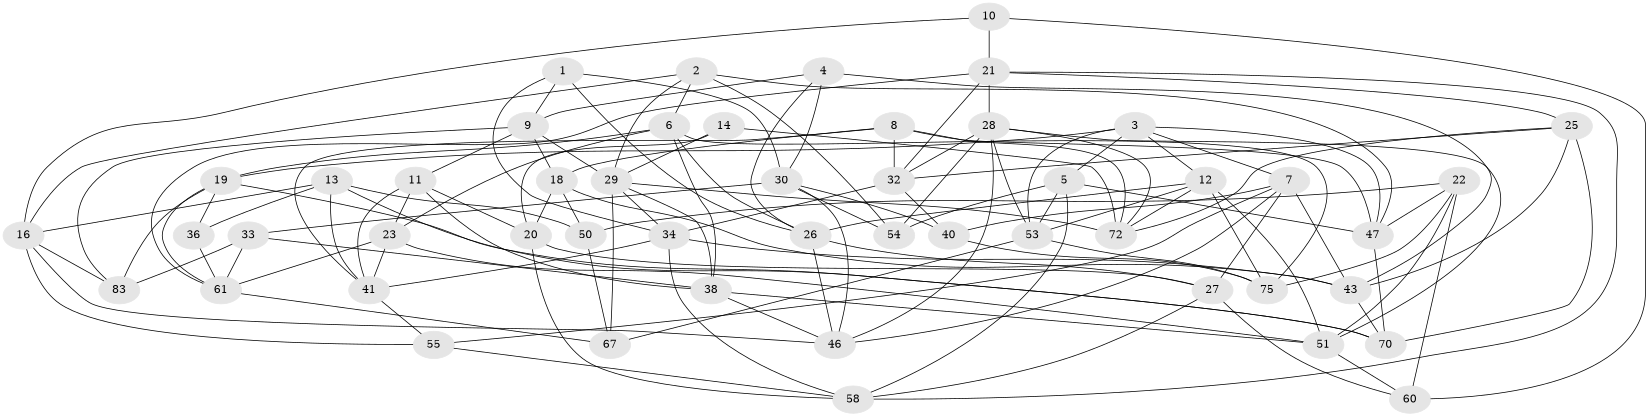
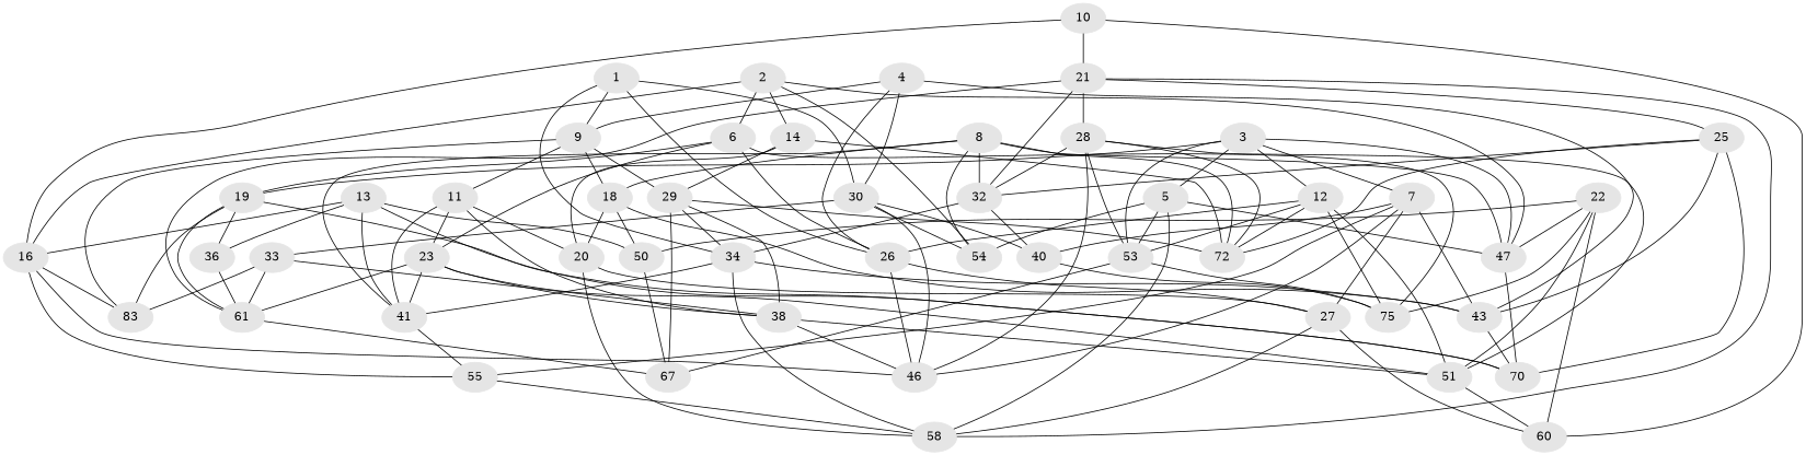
  graph {
    node [color=gray90 style=filled]
    9 [super="+35"]
    18 [super="+80"]
    11 [super="+56"]
    29 [super="+48"]
    83
    1
    26 [super="+59"]
    30 [super="+44"]
    34 [super="+49"]
    27 [super="+86"]
    46 [super="+52"]
    54
    40
    33
    43 [super="+45"]
    58 [super="+68"]
    41 [super="+66"]
    2 [super="+15"]
    6 [super="+74"]
    14
    n21 [label=16 super="+69"]
    47 [super="+79"]
    19 [super="+76"]
    23 [super="+57"]
    75 [super="+81"]
    72 [super="+84"]
    20 [super="+39"]
    55
    61 [super="+71"]
    36
    70 [super="+73"]
    3 [super="+37"]
    5
    7 [super="+16"]
    12 [super="+85"]
    53 [super="+63"]
    51 [super="+64"]
    67
    4
    38 [super="+78"]
    60
    8 [super="+24"]
    32 [super="+62"]
    50
    10
    21 [super="+42"]
    25 [super="+77"]
    28 [super="+82"]
    13 [super="+31"]
    22 [super="+65"]
    9 -- 18
    9 -- 11
    9 -- 29
    9 -- 83
    18 -- 43
    18 -- 20 [weight=2]
    18 -- 50
    11 -- 41
    11 -- 23
    11 -- 20
    11 -- 38
    29 -- 34
    29 -- 72
    29 -- 67
    29 -- 38
    1 -- 9
    1 -- 26
    1 -- 30
    1 -- 34
    26 -- 27
    26 -- 46
    30 -- 46
    30 -- 54
    30 -- 40
    30 -- 33
    34 -- 43
    34 -- 58
    34 -- 41
    27 -- 58
    27 -- 60
    40 -- 75
    33 -- 83
    33 -- 61
    33 -- 38
    43 -- 70
    41 -- 55
    2 -- 54
    2 -- 6
-   2 -- 29
+   2 -- 14
    2 -- n21
    2 -- 47
    6 -- 26
    6 -- 19
    6 -- 23
    6 -- 75 [weight=2]
    14 -- 29
    14 -- 72
    14 -- 20
    n21 -- 83
    n21 -- 46
    n21 -- 55
    47 -- 70
    19 -- 83
    19 -- 61
    19 -- 36
    19 -- 70
    23 -- 41
    23 -- 61
    23 -- 51
-   6 -- 38
+   23 -- 38
    20 -- 27
    20 -- 58
    55 -- 58
    61 -- 67
    36 -- 61
    3 -- 47
    3 -- 19
    3 -- 5
    3 -- 7
    3 -- 12
    3 -- 53
    5 -- 54
    5 -- 58
    5 -- 47
    5 -- 53
    7 -- 27
    7 -- 46
    7 -- 40
    7 -- 43
    7 -- 55
    12 -- 26
    12 -- 75
    12 -- 72
    12 -- 53
    12 -- 51
    53 -- 75
    53 -- 67
    51 -- 60
    4 -- 9
    4 -- 26
    4 -- 30
    4 -- 43
    38 -- 46
    38 -- 51
    8 -- 18
-   28 -- 54
+   8 -- 54
    8 -- 41
    8 -- 47
    8 -- 72
    8 -- 32
    32 -- 34
    32 -- 40
    50 -- 67
    10 -- n21
    10 -- 60
    10 -- 21
    21 -- 58
    21 -- 61
    21 -- 32
    21 -- 25
    21 -- 28
    25 -- 43
    25 -- 72
    25 -- 70 [weight=2]
    25 -- 32
    28 -- 46
    28 -- 72
    28 -- 53
    28 -- 51
    28 -- 32
    13 -- 41
    13 -- n21
    13 -- 36
    13 -- 70
    13 -- 50
    22 -- 47
    22 -- 75
    22 -- 51
    22 -- 60
    22 -- 50
  }
